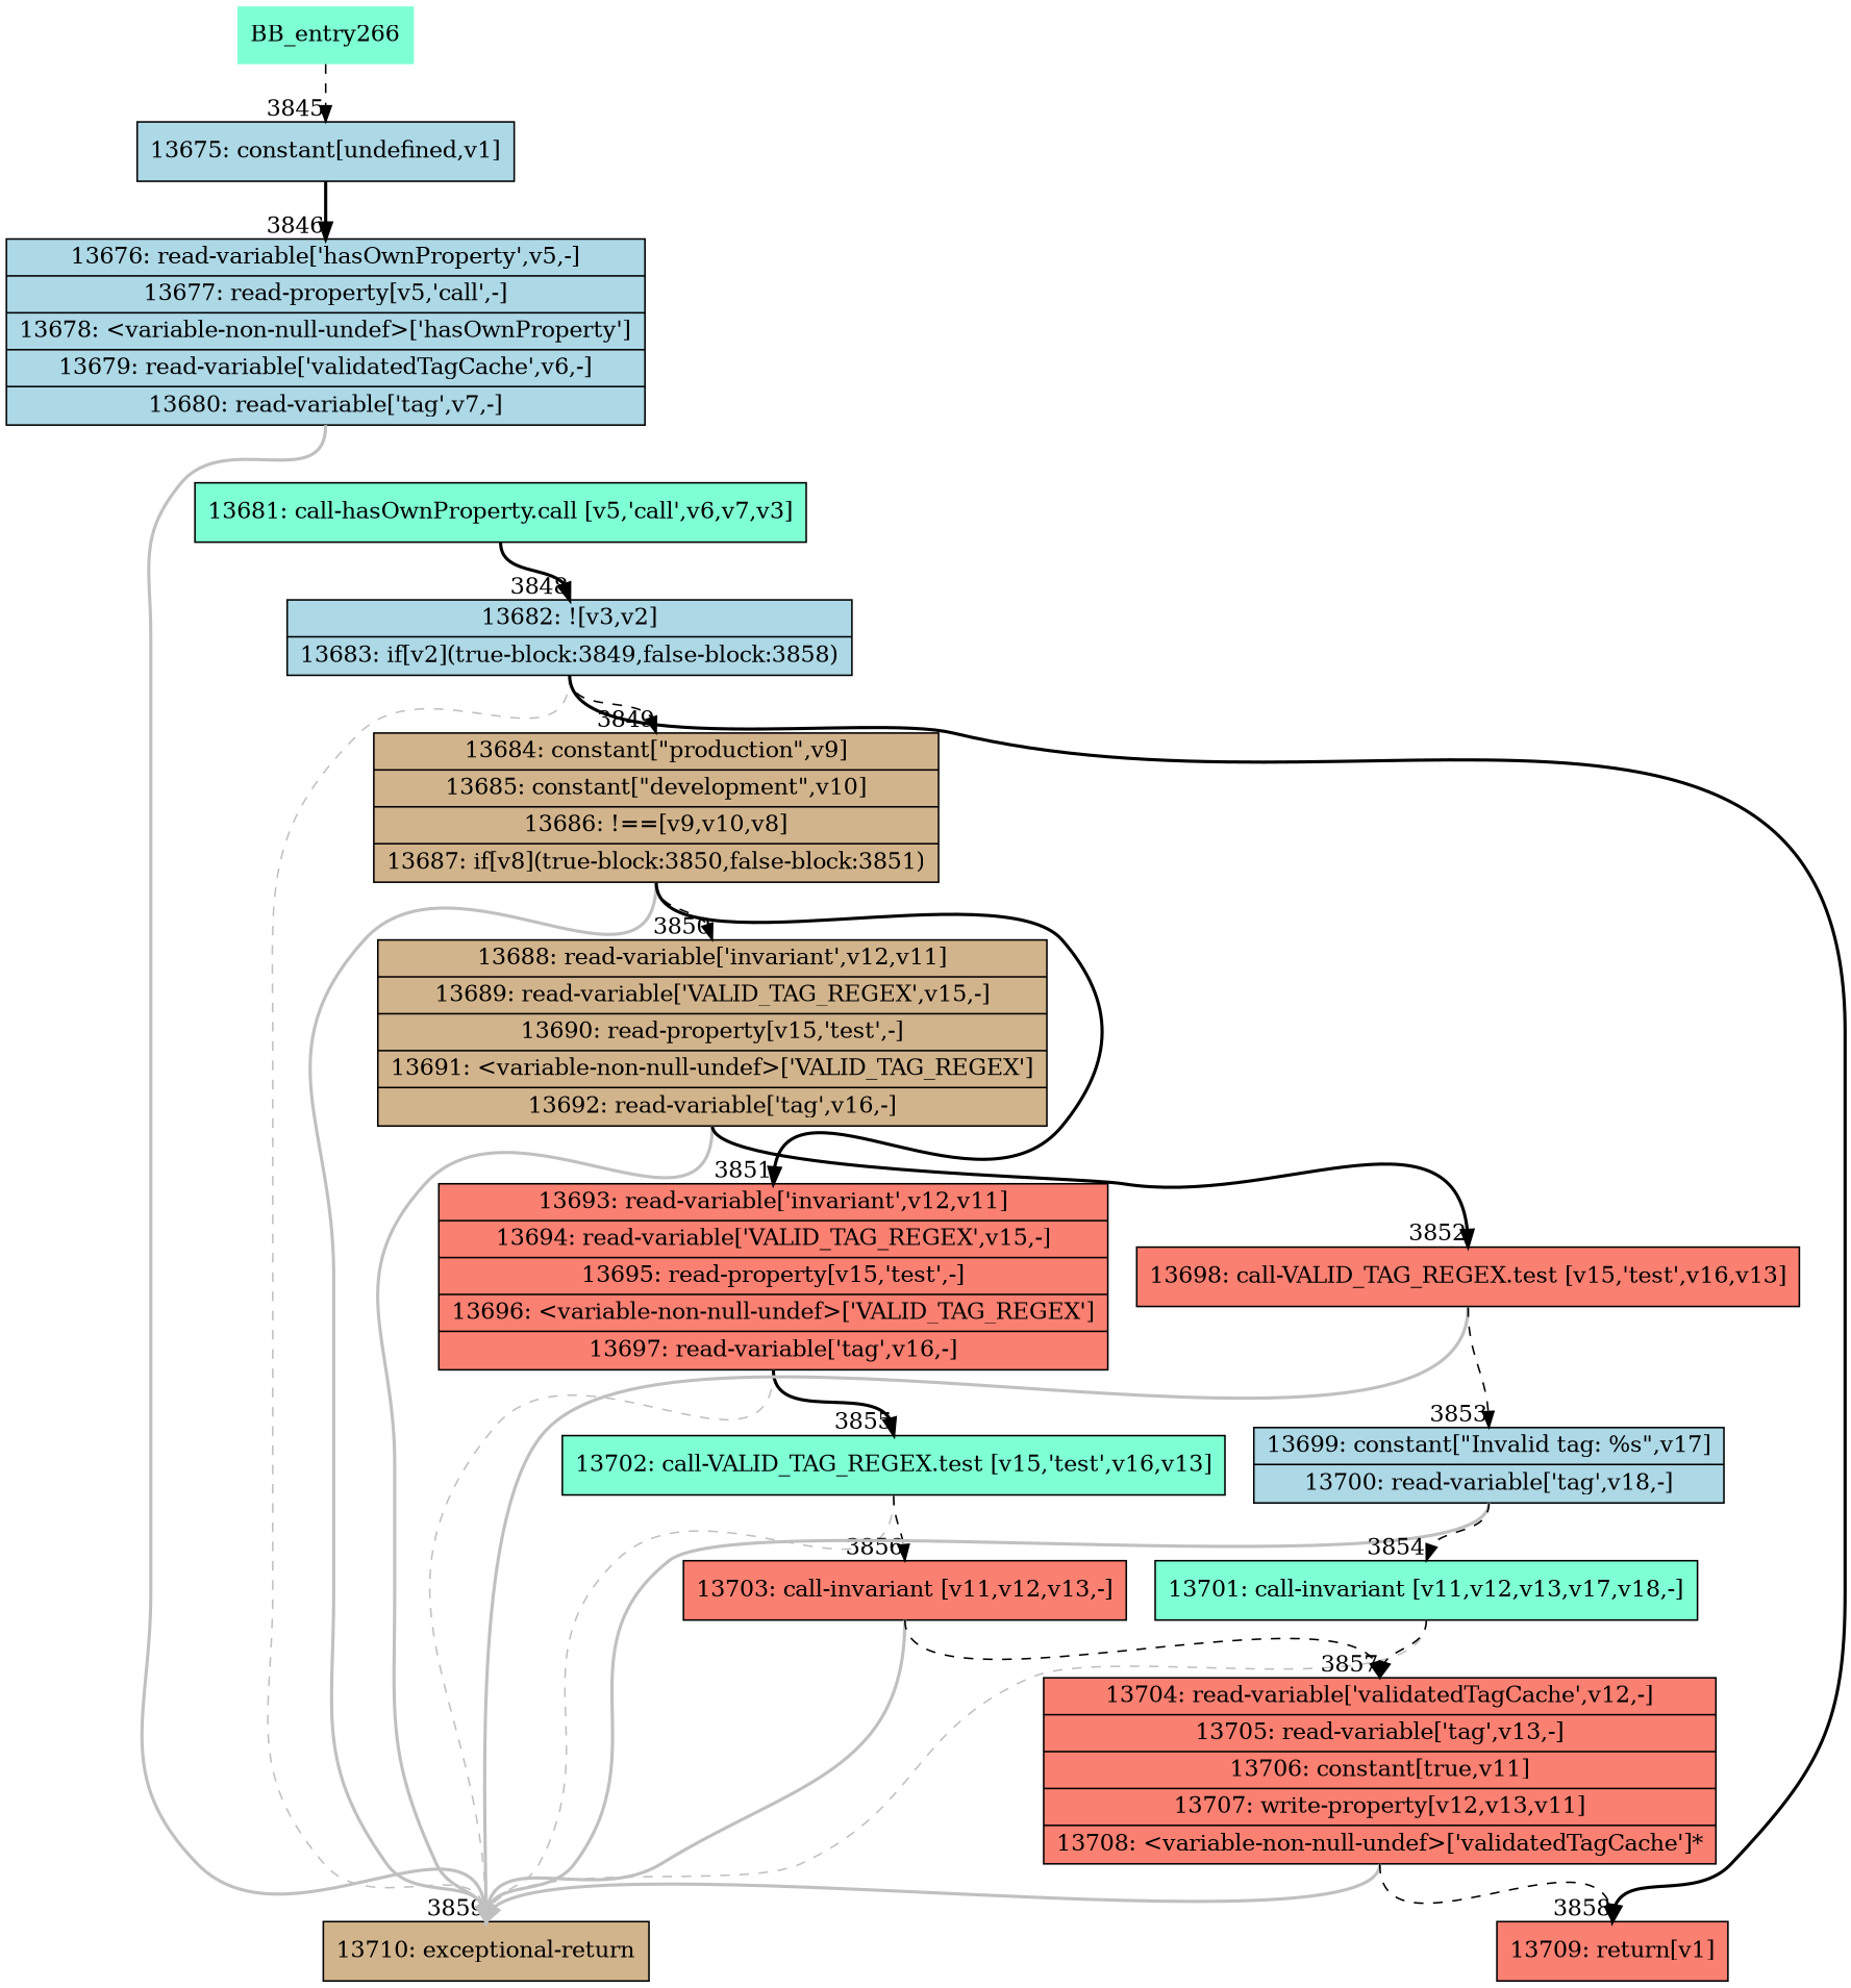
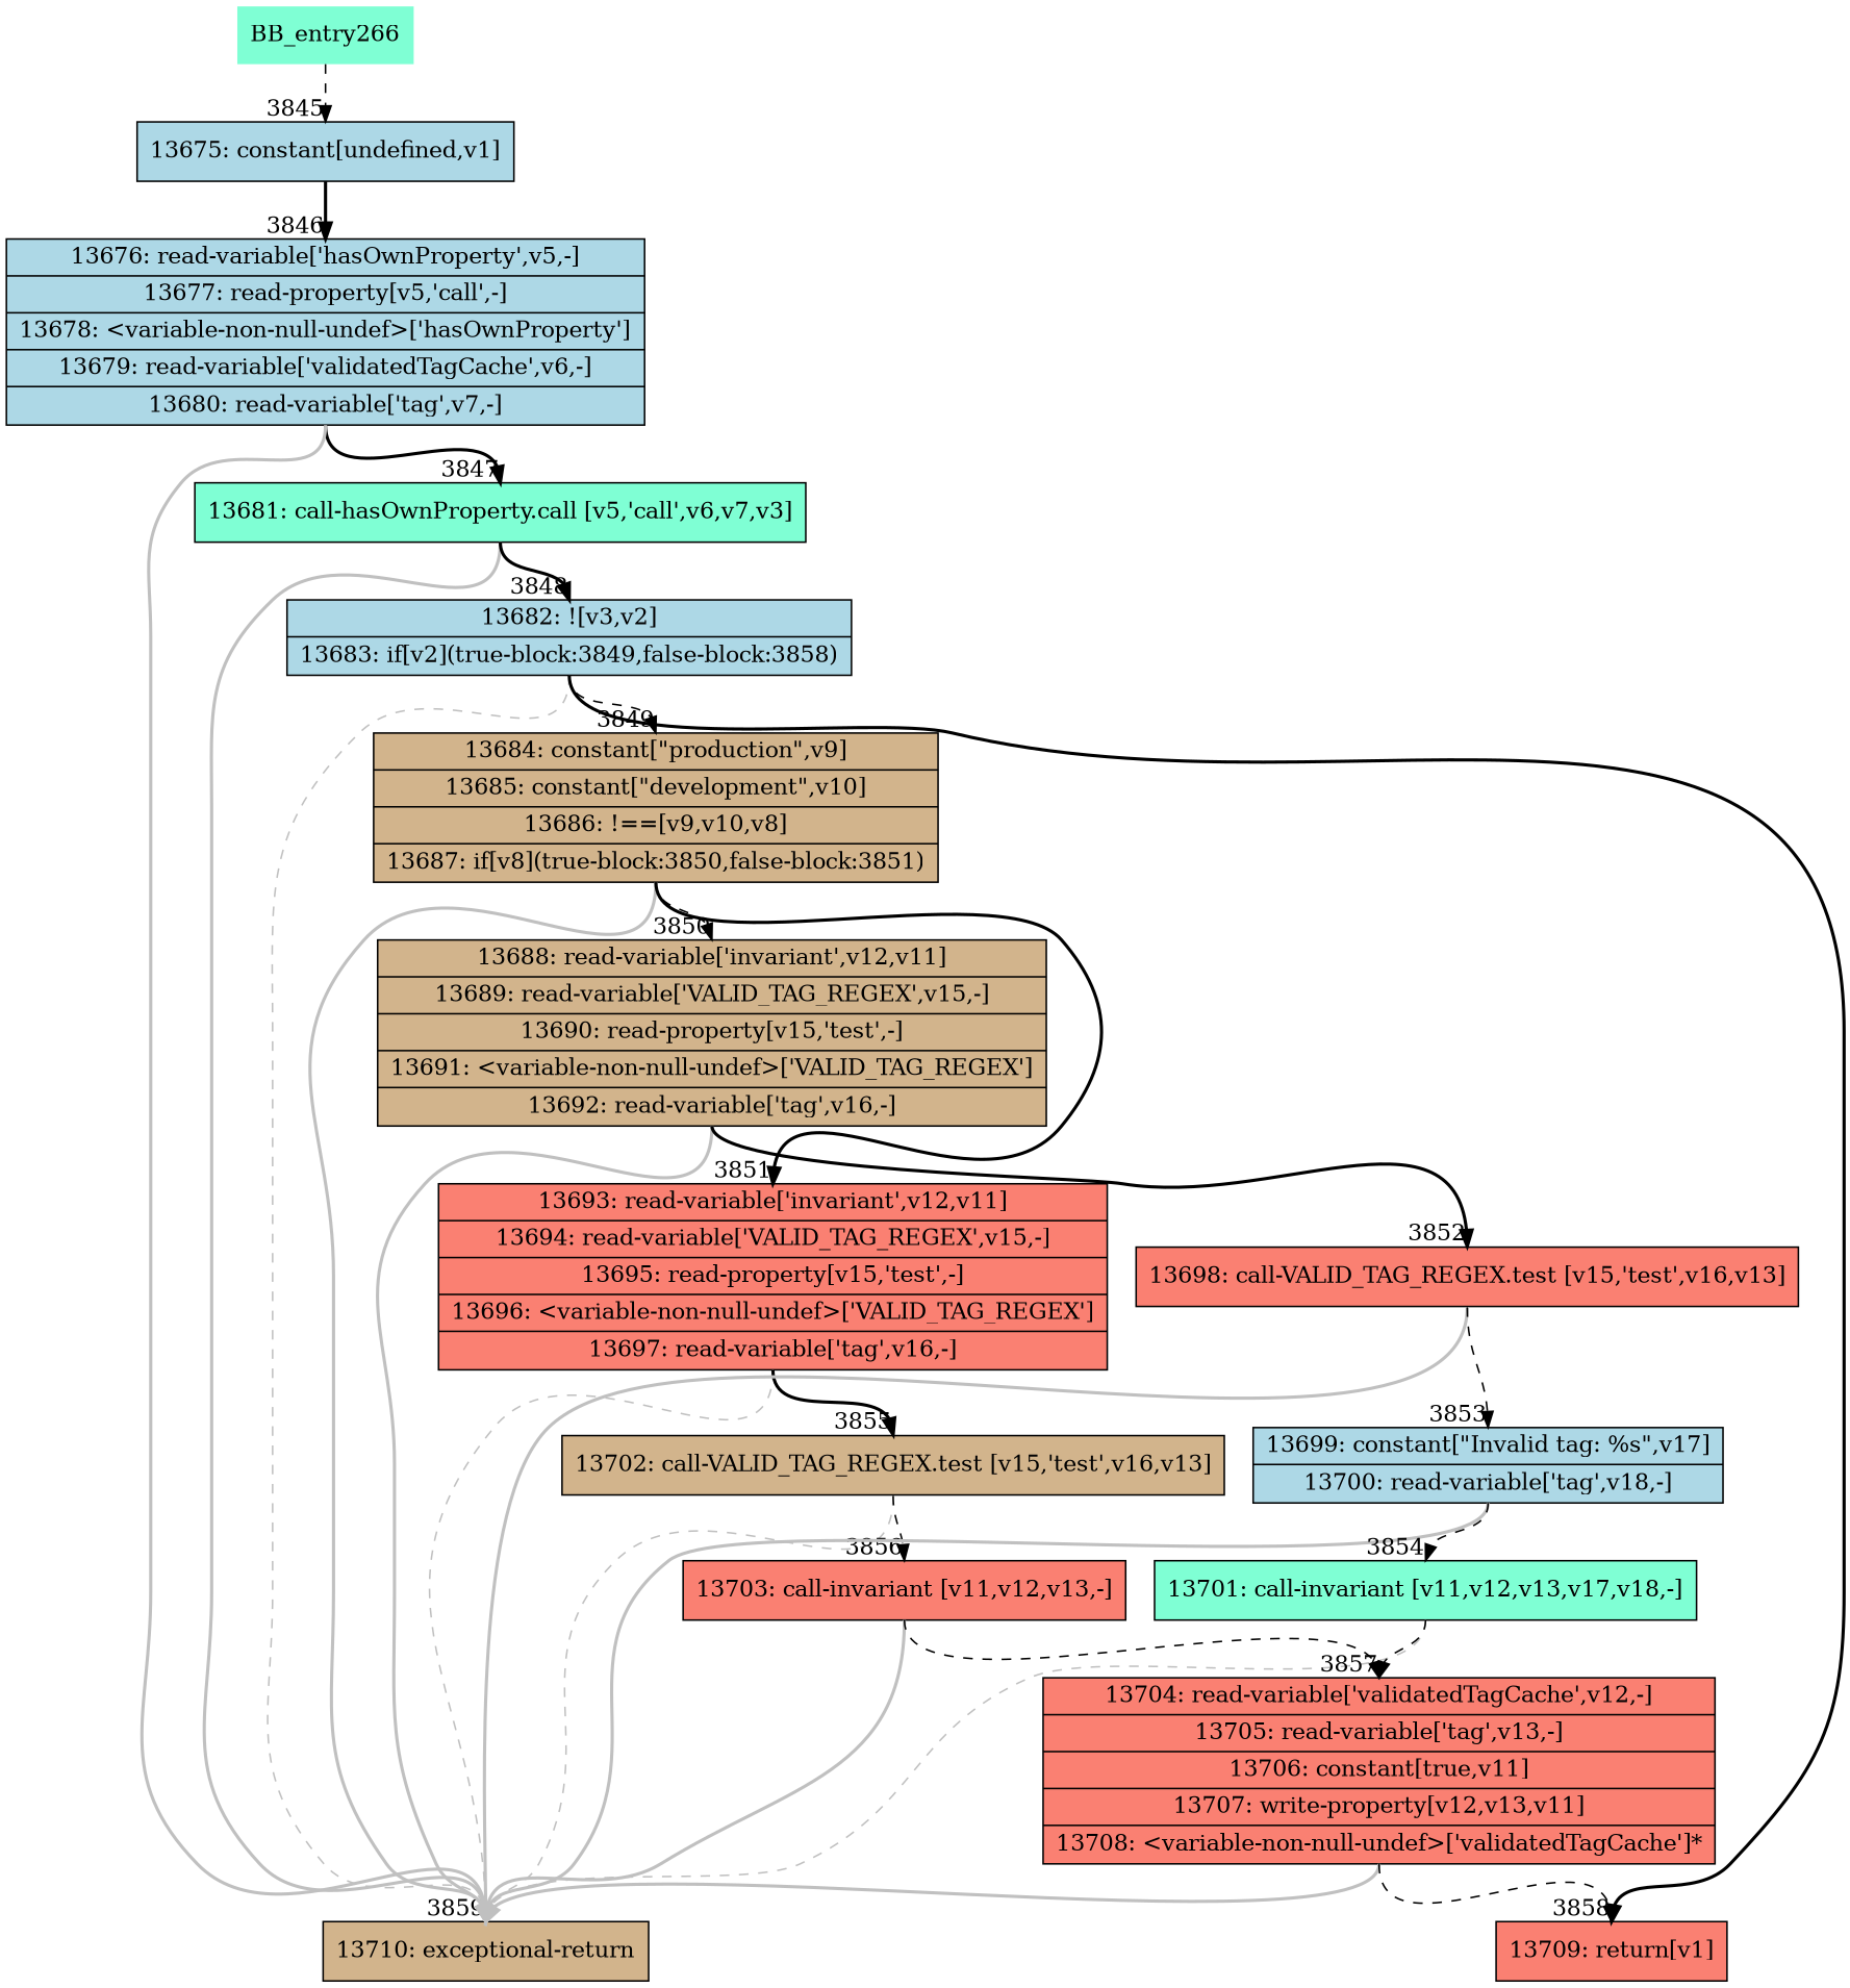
  digraph {
    rankdir=TD
    node [fillcolor=salmon shape=record style=filled]
    edge [headport=n style=bold tailport=s]
    BB_entry266 [fillcolor=aquamarine shape=none]
    n2 [fillcolor=lightblue label="{13675: constant[undefined,v1]}"]
    n3 [fillcolor=lightblue label="{13676: read-variable['hasOwnProperty',v5,-]|13677: read-property[v5,'call',-]|13678: \<variable-non-null-undef\>['hasOwnProperty']|13679: read-variable['validatedTagCache',v6,-]|13680: read-variable['tag',v7,-]}"]
    n4 [fillcolor=aquamarine label="{13681: call-hasOwnProperty.call [v5,'call',v6,v7,v3]}"]
    n5 [fillcolor=tan label="{13710: exceptional-return}"]
    n6 [fillcolor=lightblue label="{13682: ![v3,v2]|13683: if[v2](true-block:3849,false-block:3858)}"]
    n7 [fillcolor=tan label="{13684: constant[\"production\",v9]|13685: constant[\"development\",v10]|13686: !==[v9,v10,v8]|13687: if[v8](true-block:3850,false-block:3851)}"]
    n8 [label="{13709: return[v1]}"]
    n9 [fillcolor=tan label="{13688: read-variable['invariant',v12,v11]|13689: read-variable['VALID_TAG_REGEX',v15,-]|13690: read-property[v15,'test',-]|13691: \<variable-non-null-undef\>['VALID_TAG_REGEX']|13692: read-variable['tag',v16,-]}"]
    n10 [label="{13693: read-variable['invariant',v12,v11]|13694: read-variable['VALID_TAG_REGEX',v15,-]|13695: read-property[v15,'test',-]|13696: \<variable-non-null-undef\>['VALID_TAG_REGEX']|13697: read-variable['tag',v16,-]}"]
    n11 [label="{13698: call-VALID_TAG_REGEX.test [v15,'test',v16,v13]}"]
-   n12 [fillcolor=aquamarine label="{13702: call-VALID_TAG_REGEX.test [v15,'test',v16,v13]}"]
+   n12 [fillcolor=tan label="{13702: call-VALID_TAG_REGEX.test [v15,'test',v16,v13]}"]
    n13 [fillcolor=lightblue label="{13699: constant[\"Invalid tag: %s\",v17]|13700: read-variable['tag',v18,-]}"]
    n14 [label="{13703: call-invariant [v11,v12,v13,-]}"]
    n15 [fillcolor=aquamarine label="{13701: call-invariant [v11,v12,v13,v17,v18,-]}"]
    n16 [label="{13704: read-variable['validatedTagCache',v12,-]|13705: read-variable['tag',v13,-]|13706: constant[true,v11]|13707: write-property[v12,v13,v11]|13708: \<variable-non-null-undef\>['validatedTagCache']*}"]
    BB_entry266 -> n2 [headlabel="    3845" style=dashed]
    n2 -> n3 [headlabel="      3846"]
+   n3 -> n4 [headlabel="      3847"]
    n3 -> n5 [color=gray headlabel="      3859"]
+   n4 -> n5 [color=gray]
    n4 -> n6 [headlabel="      3848"]
    n6 -> n5 [color=gray style=dashed]
    n6 -> n7 [headlabel="      3849" style=dashed]
    n6 -> n8 [headlabel="      3858"]
    n7 -> n5 [color=gray]
    n7 -> n9 [headlabel="      3850" style=dashed]
    n7 -> n10 [headlabel="      3851"]
    n9 -> n5 [color=gray]
    n9 -> n11 [headlabel="      3852"]
    n10 -> n5 [color=gray style=dashed]
    n10 -> n12 [headlabel="      3855"]
    n11 -> n5 [color=gray]
    n11 -> n13 [headlabel="      3853" style=dashed]
    n12 -> n5 [color=gray style=dashed]
    n12 -> n14 [headlabel="      3856" style=dashed]
    n13 -> n5 [color=gray]
    n13 -> n15 [headlabel="      3854" style=dashed]
    n14 -> n5 [color=gray]
    n14 -> n16 [style=dashed]
    n15 -> n5 [color=gray style=dashed]
    n15 -> n16 [headlabel="      3857" style=dashed]
    n16 -> n5 [color=gray]
    n16 -> n8 [style=dashed]
  }
